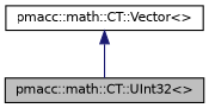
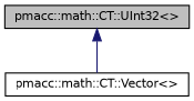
  digraph {
    node [color=black fontname=Helvetica fontsize=10 shape=record style=filled]
    n1 [fillcolor=grey75 fontcolor=black height=0.2 label="pmacc::math::CT::UInt32\<\>" width=0.4]
    n2 [fillcolor=white height=0.2 label="pmacc::math::CT::Vector\<\>" width=0.4]
-   n2 -> n1 [color=midnightblue dir=back fontname=Helvetica fontsize=10 labelfontname=Helvetica labelfontsize=10 style=solid]
+   n1 -> n2 [color=midnightblue dir=back fontname=Helvetica fontsize=10 labelfontname=Helvetica labelfontsize=10 style=solid]
  }
